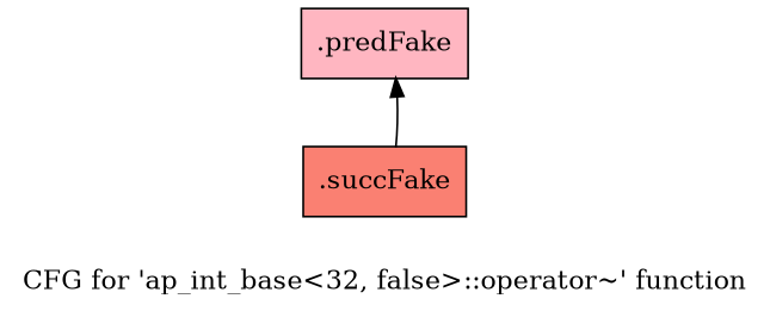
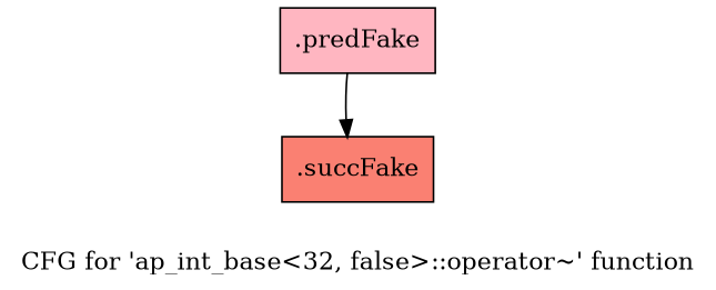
  digraph {
    label="CFG for 'ap_int_base\<32, false\>::operator~' function"
    node [shape=record style=filled]
    n1 [label="{.predFake}" fillcolor=lightpink]
    n2 [filename="/mnt/xilinx/Vitis_HLS/2021.2/include/ap_int_base.h" label="{.succFake}" linenumber=956 fillcolor=salmon]
-   n2 -> n1 [execusionnum=180 filename="/mnt/xilinx/Vitis_HLS/2021.2/include/ap_int_base.h" arrowhead=normal]
+   n1 -> n2 [execusionnum=180 filename="/mnt/xilinx/Vitis_HLS/2021.2/include/ap_int_base.h" arrowhead=normal]
  }
